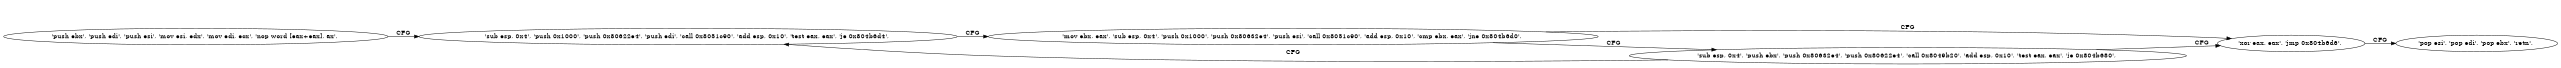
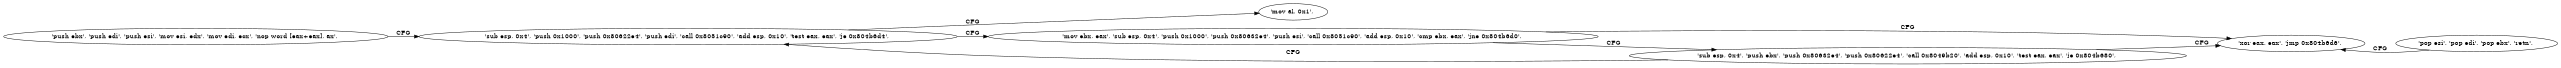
  digraph {
    rankdir=LR
    n1 [label="'push ebx', 'push edi', 'push esi', 'mov esi, edx', 'mov edi, ecx', 'nop word [eax+eax], ax', "]
    n2 [label="'sub esp, 0x4', 'push 0x1000', 'push 0x80622e4', 'push edi', 'call 0x8051c90', 'add esp, 0x10', 'test eax, eax', 'je 0x804b6d4', "]
+   n3 [label="'mov al, 0x1', "]
    n4 [label="'mov ebx, eax', 'sub esp, 0x4', 'push 0x1000', 'push 0x80632e4', 'push esi', 'call 0x8051c90', 'add esp, 0x10', 'cmp ebx, eax', 'jne 0x804b6d0', "]
    n5 [label="'xor eax, eax', 'jmp 0x804b6d6', "]
    n6 [label="'sub esp, 0x4', 'push ebx', 'push 0x80632e4', 'push 0x80622e4', 'call 0x8049b20', 'add esp, 0x10', 'test eax, eax', 'je 0x804b680', "]
    n7 [label="'pop esi', 'pop edi', 'pop ebx', 'retn', "]
    n1 -> n2 [label=CFG]
+   n2 -> n3 [label=CFG]
    n2 -> n4 [label=CFG]
    n4 -> n5 [label=CFG]
    n4 -> n6 [label=CFG]
-   n5 -> n7 [label=CFG]
+   n7 -> n5 [label=CFG]
    n6 -> n2 [label=CFG]
    n6 -> n5 [label=CFG]
  }
